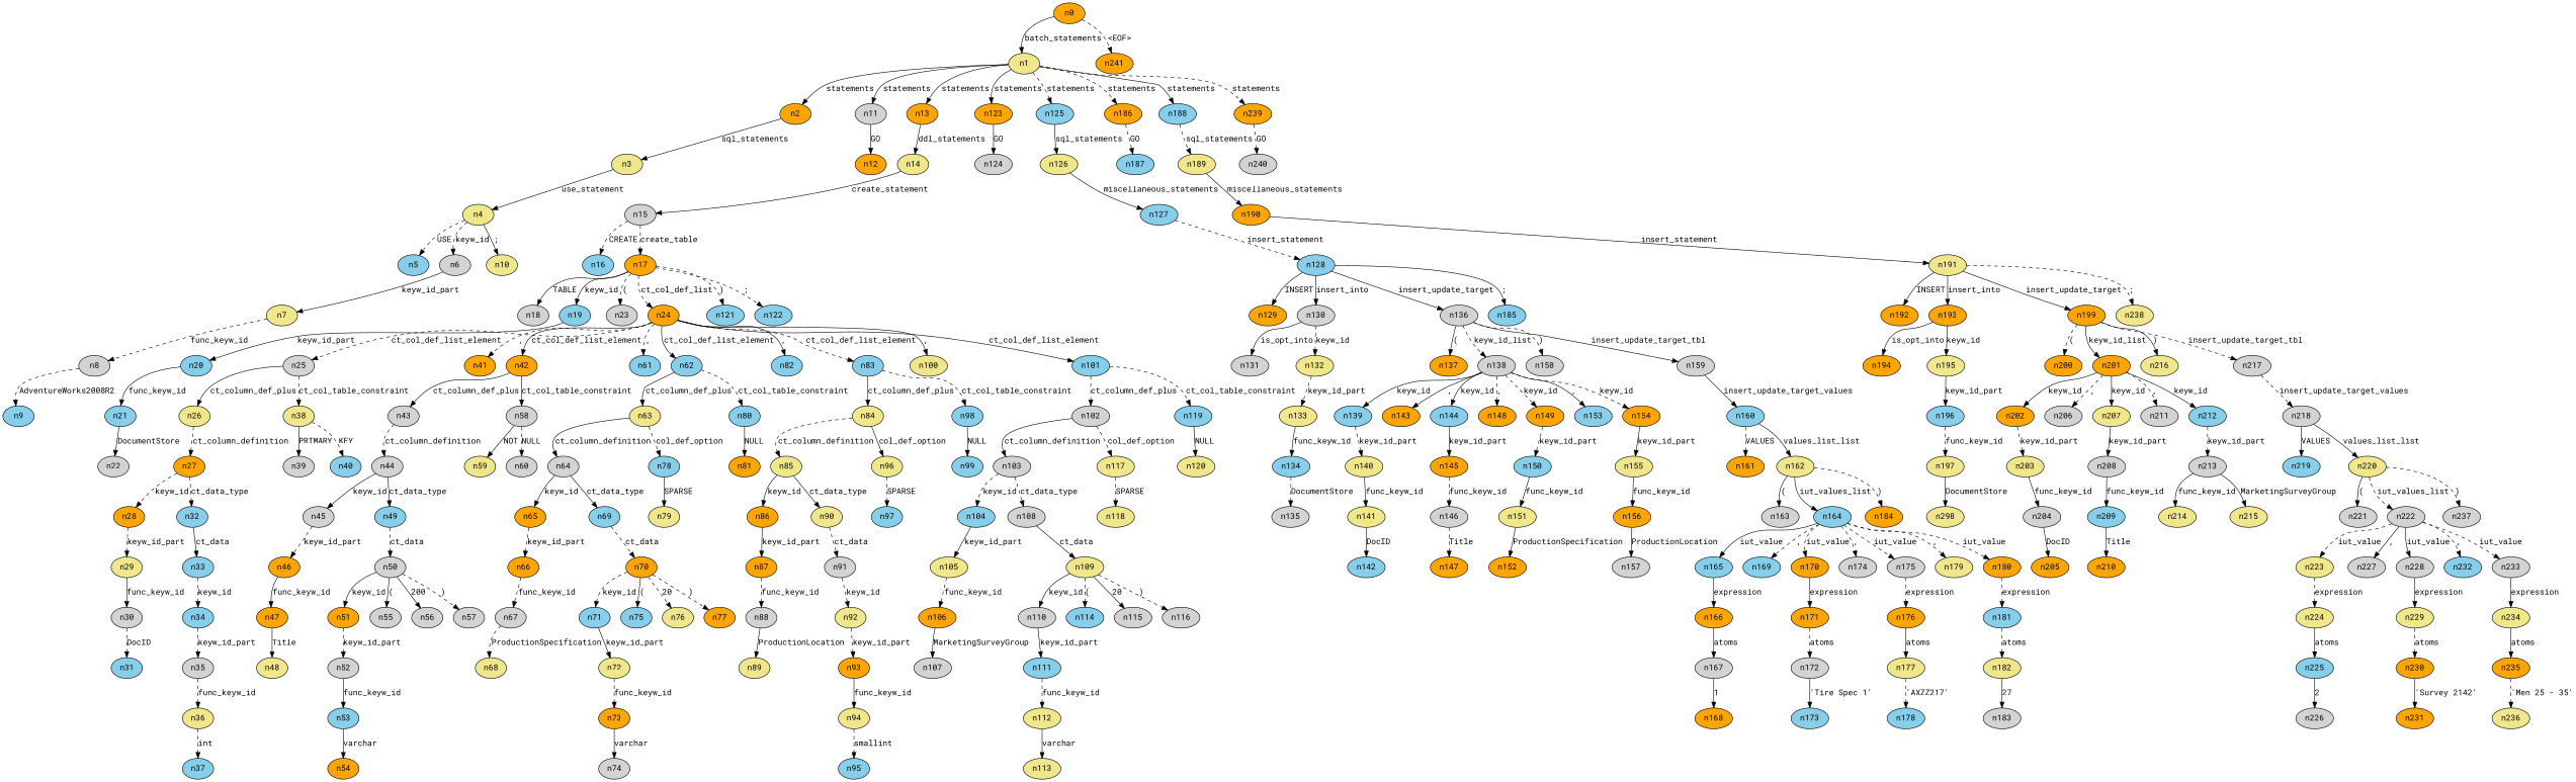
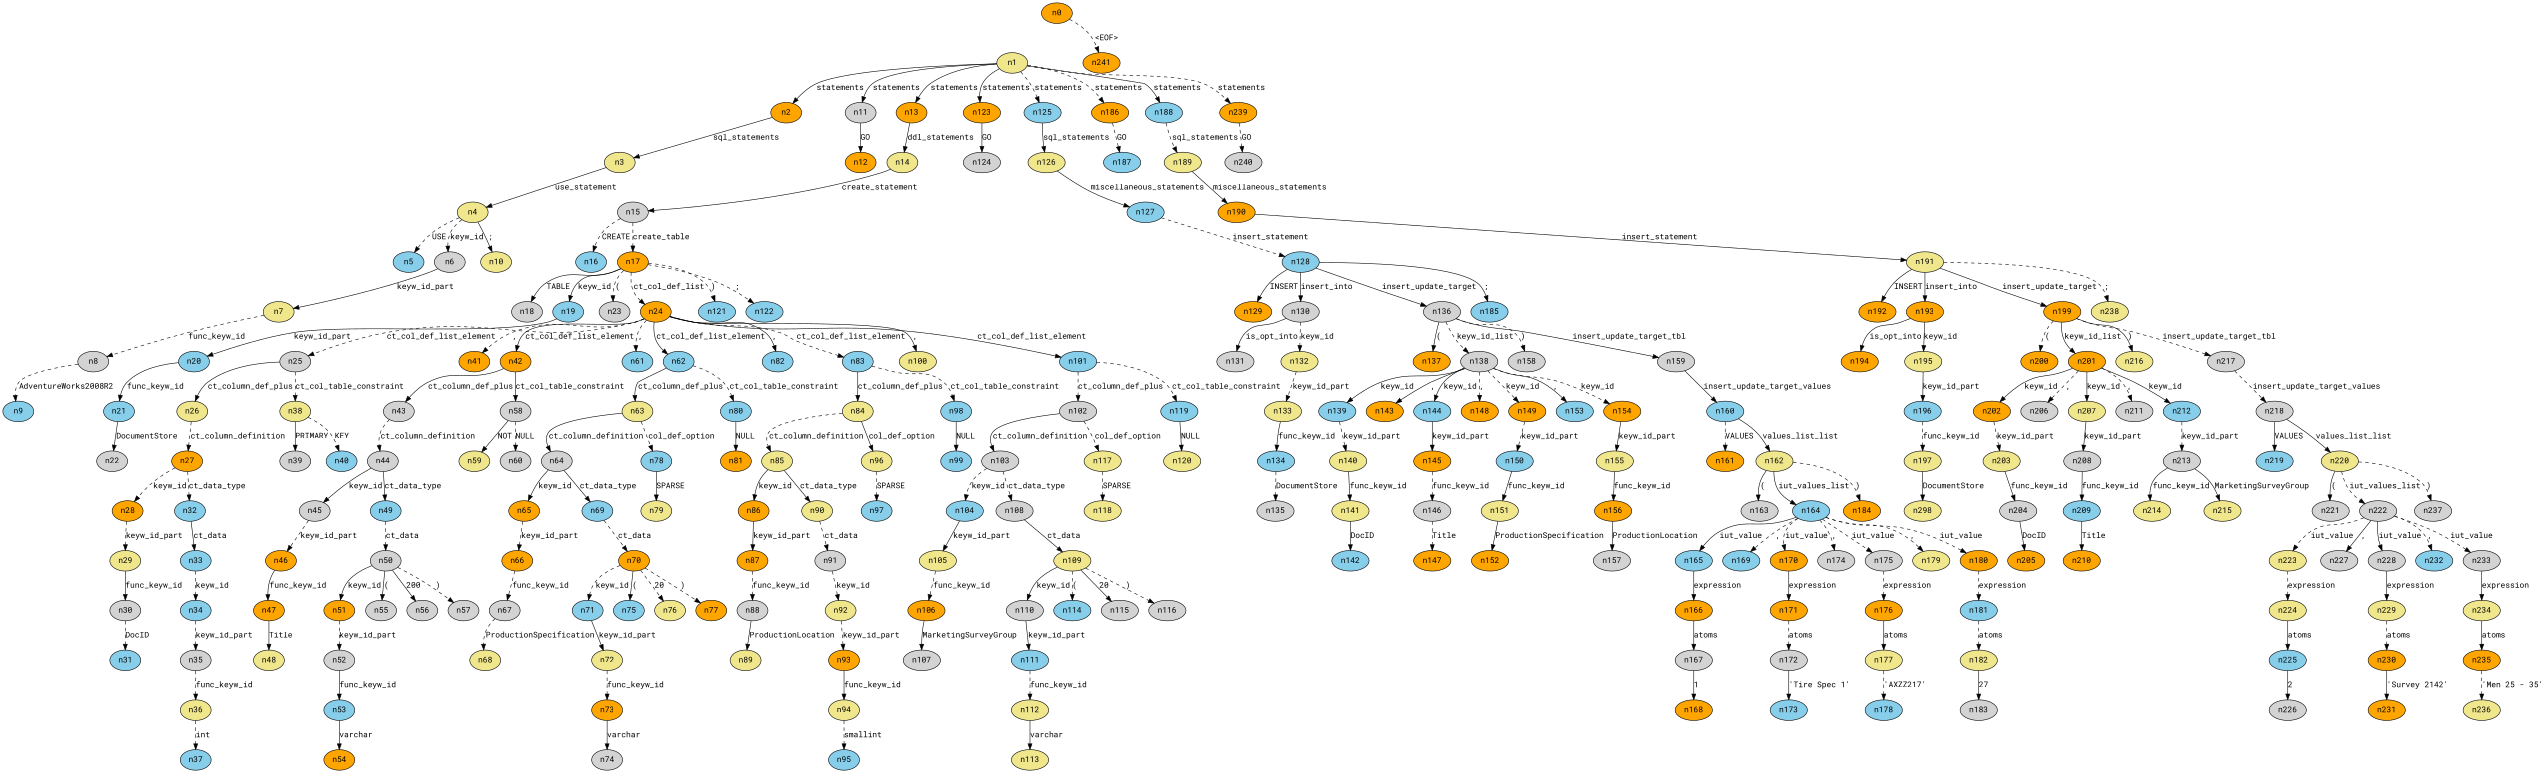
  digraph {
    fontname="Roboto Mono"
    node [fillcolor=lightgrey fontname="Roboto Mono" style=filled]
    edge [fontname="Roboto Mono" style=solid]
    n0 [fillcolor=orange]
    n1 [fillcolor=khaki]
    n241 [fillcolor=orange]
    n2 [fillcolor=orange]
    n11
    n13 [fillcolor=orange]
    n123 [fillcolor=orange]
    n125 [fillcolor=skyblue]
    n186 [fillcolor=orange]
    n188 [fillcolor=skyblue]
    n239 [fillcolor=orange]
    n3 [fillcolor=khaki]
    n12 [fillcolor=orange]
    n14 [fillcolor=khaki]
    n124
    n126 [fillcolor=khaki]
    n187 [fillcolor=skyblue]
    n189 [fillcolor=khaki]
    n240
    n4 [fillcolor=khaki]
    n5 [fillcolor=skyblue]
    n6
    n10 [fillcolor=khaki]
    n7 [fillcolor=khaki]
    n8
    n9 [fillcolor=skyblue]
    n15
    n16 [fillcolor=skyblue]
    n17 [fillcolor=orange]
    n18
    n19 [fillcolor=skyblue]
    n23
    n24 [fillcolor=orange]
    n121 [fillcolor=skyblue]
    n122 [fillcolor=skyblue]
    n20 [fillcolor=skyblue]
    n25
    n41 [fillcolor=orange]
    n42 [fillcolor=orange]
    n61 [fillcolor=skyblue]
    n62 [fillcolor=skyblue]
    n82 [fillcolor=skyblue]
    n83 [fillcolor=skyblue]
    n100 [fillcolor=khaki]
    n101 [fillcolor=skyblue]
    n21 [fillcolor=skyblue]
    n22
    n26 [fillcolor=khaki]
    n38 [fillcolor=khaki]
    n43
    n58
    n63 [fillcolor=khaki]
    n80 [fillcolor=skyblue]
    n84 [fillcolor=khaki]
    n98 [fillcolor=skyblue]
    n102
    n119 [fillcolor=skyblue]
    n27 [fillcolor=orange]
    n39
    n40 [fillcolor=skyblue]
    n28 [fillcolor=orange]
    n32 [fillcolor=skyblue]
    n29 [fillcolor=khaki]
    n33 [fillcolor=skyblue]
    n30
    n31 [fillcolor=skyblue]
    n34 [fillcolor=skyblue]
    n35
    n36 [fillcolor=khaki]
    n37 [fillcolor=skyblue]
    n44
    n59 [fillcolor=khaki]
    n60
    n45
    n49 [fillcolor=skyblue]
    n46 [fillcolor=orange]
    n50
    n47 [fillcolor=orange]
    n48 [fillcolor=khaki]
    n51 [fillcolor=orange]
    n55
    n56
    n57
    n52
    n53 [fillcolor=skyblue]
    n54 [fillcolor=orange]
    n64
    n78 [fillcolor=skyblue]
    n81 [fillcolor=orange]
    n65 [fillcolor=orange]
    n69 [fillcolor=skyblue]
    n79 [fillcolor=khaki]
    n66 [fillcolor=orange]
    n70 [fillcolor=orange]
    n67
    n68 [fillcolor=khaki]
    n71 [fillcolor=skyblue]
    n75 [fillcolor=skyblue]
    n76 [fillcolor=khaki]
    n77 [fillcolor=orange]
    n72 [fillcolor=khaki]
    n73 [fillcolor=orange]
    n74
    n85 [fillcolor=khaki]
    n96 [fillcolor=khaki]
    n99 [fillcolor=skyblue]
    n86 [fillcolor=orange]
    n90 [fillcolor=khaki]
    n97 [fillcolor=skyblue]
    n87 [fillcolor=orange]
    n91
    n88
    n89 [fillcolor=khaki]
    n92 [fillcolor=khaki]
    n93 [fillcolor=orange]
    n94 [fillcolor=khaki]
    n95 [fillcolor=skyblue]
    n103
    n117 [fillcolor=khaki]
    n120 [fillcolor=khaki]
    n104 [fillcolor=skyblue]
    n108
    n118 [fillcolor=khaki]
    n105 [fillcolor=khaki]
    n109 [fillcolor=khaki]
    n106 [fillcolor=orange]
    n107
    n110
    n114 [fillcolor=skyblue]
    n115
    n116
    n111 [fillcolor=skyblue]
    n112 [fillcolor=khaki]
    n113 [fillcolor=khaki]
    n127 [fillcolor=skyblue]
    n128 [fillcolor=skyblue]
    n129 [fillcolor=orange]
    n130
    n136
    n185 [fillcolor=skyblue]
    n131
    n132 [fillcolor=khaki]
    n137 [fillcolor=orange]
    n138
    n158
    n159
    n133 [fillcolor=khaki]
    n134 [fillcolor=skyblue]
    n135
    n139 [fillcolor=skyblue]
    n143 [fillcolor=orange]
    n144 [fillcolor=skyblue]
    n148 [fillcolor=orange]
    n149 [fillcolor=orange]
    n153 [fillcolor=skyblue]
    n154 [fillcolor=orange]
    n160 [fillcolor=skyblue]
    n140 [fillcolor=khaki]
    n145 [fillcolor=orange]
    n150 [fillcolor=skyblue]
    n155 [fillcolor=khaki]
    n141 [fillcolor=khaki]
    n142 [fillcolor=skyblue]
    n146
    n147 [fillcolor=orange]
    n151 [fillcolor=khaki]
    n152 [fillcolor=orange]
    n156 [fillcolor=orange]
    n157
    n161 [fillcolor=orange]
    n162 [fillcolor=khaki]
    n163
    n164 [fillcolor=skyblue]
    n184 [fillcolor=orange]
    n165 [fillcolor=skyblue]
    n169 [fillcolor=skyblue]
    n170 [fillcolor=orange]
    n174
    n175
    n179 [fillcolor=khaki]
    n180 [fillcolor=orange]
    n166 [fillcolor=orange]
    n171 [fillcolor=orange]
    n176 [fillcolor=orange]
    n181 [fillcolor=skyblue]
    n167
    n168 [fillcolor=orange]
    n172
    n173 [fillcolor=skyblue]
    n177 [fillcolor=khaki]
    n178 [fillcolor=skyblue]
    n182 [fillcolor=khaki]
    n183
    n190 [fillcolor=orange]
    n191 [fillcolor=khaki]
    n192 [fillcolor=orange]
    n193 [fillcolor=orange]
    n199 [fillcolor=orange]
    n238 [fillcolor=khaki]
    n194 [fillcolor=orange]
    n195 [fillcolor=khaki]
    n200 [fillcolor=orange]
    n201 [fillcolor=orange]
    n216 [fillcolor=khaki]
    n217
    n196 [fillcolor=skyblue]
    n197 [fillcolor=khaki]
    n198 [fillcolor=khaki label=n298]
    n202 [fillcolor=orange]
    n206
    n207 [fillcolor=khaki]
    n211
    n212 [fillcolor=skyblue]
    n218
    n203 [fillcolor=khaki]
    n208
    n213
    n204
    n205 [fillcolor=orange]
    n209 [fillcolor=skyblue]
    n210 [fillcolor=orange]
    n214 [fillcolor=khaki]
    n215 [fillcolor=khaki]
    n219 [fillcolor=skyblue]
    n220 [fillcolor=khaki]
    n221
    n222
    n237
    n223 [fillcolor=khaki]
    n227
    n228
    n232 [fillcolor=skyblue]
    n233
    n224 [fillcolor=khaki]
    n229 [fillcolor=khaki]
    n234 [fillcolor=khaki]
    n225 [fillcolor=skyblue]
    n226
    n230 [fillcolor=orange]
    n231 [fillcolor=orange]
    n235 [fillcolor=orange]
    n236 [fillcolor=khaki]
-   n0 -> n1 [label=batch_statements]
    n0 -> n241 [label="<EOF>" style=dashed]
    n1 -> n2 [label=statements]
    n1 -> n11 [label=statements]
    n1 -> n13 [label=statements]
    n1 -> n123 [label=statements]
    n1 -> n125 [label=statements style=dashed]
    n1 -> n186 [label=statements style=dashed]
    n1 -> n188 [label=statements]
    n1 -> n239 [label=statements style=dashed]
    n2 -> n3 [label=sql_statements]
    n11 -> n12 [label=GO]
    n13 -> n14 [label=ddl_statements]
    n123 -> n124 [label=GO]
    n125 -> n126 [label=sql_statements]
    n186 -> n187 [label=GO style=dashed]
    n188 -> n189 [label=sql_statements style=dashed]
    n239 -> n240 [label=GO style=dashed]
    n3 -> n4 [label=use_statement]
    n14 -> n15 [label=create_statement]
    n126 -> n127 [label=miscellaneous_statements]
    n189 -> n190 [label=miscellaneous_statements]
    n4 -> n5 [label=USE style=dashed]
    n4 -> n6 [label=keyw_id style=dashed]
    n4 -> n10 [label=";"]
    n6 -> n7 [label=keyw_id_part]
    n7 -> n8 [label=func_keyw_id style=dashed]
    n8 -> n9 [label=AdventureWorks2008R2 style=dashed]
    n15 -> n16 [label=CREATE style=dashed]
    n15 -> n17 [label=create_table style=dashed]
    n17 -> n18 [label=TABLE]
    n17 -> n19 [label=keyw_id]
    n17 -> n23 [label="(" style=dashed]
    n17 -> n24 [label=ct_col_def_list style=dashed]
    n17 -> n121 [label=")" style=dashed]
    n17 -> n122 [label=";" style=dashed]
    n19 -> n20 [label=keyw_id_part]
    n24 -> n25 [label=ct_col_def_list_element style=dashed]
    n24 -> n41 [label="," style=dashed]
    n24 -> n42 [label=ct_col_def_list_element]
    n24 -> n61 [label="," style=dashed]
    n24 -> n62 [label=ct_col_def_list_element]
    n24 -> n82 [label=","]
    n24 -> n83 [label=ct_col_def_list_element style=dashed]
    n24 -> n100 [label=","]
    n24 -> n101 [label=ct_col_def_list_element]
    n20 -> n21 [label=func_keyw_id]
    n25 -> n26 [label=ct_column_def_plus]
    n25 -> n38 [label=ct_col_table_constraint style=dashed]
    n42 -> n43 [label=ct_column_def_plus]
    n42 -> n58 [label=ct_col_table_constraint]
    n62 -> n63 [label=ct_column_def_plus]
    n62 -> n80 [label=ct_col_table_constraint style=dashed]
    n83 -> n84 [label=ct_column_def_plus]
    n83 -> n98 [label=ct_col_table_constraint style=dashed]
    n101 -> n102 [label=ct_column_def_plus style=dashed]
    n101 -> n119 [label=ct_col_table_constraint style=dashed]
    n21 -> n22 [label=DocumentStore]
    n26 -> n27 [label=ct_column_definition style=dashed]
    n38 -> n39 [label=PRIMARY]
    n38 -> n40 [label=KEY style=dashed]
    n43 -> n44 [label=ct_column_definition style=dashed]
    n58 -> n59 [label=NOT]
    n58 -> n60 [label=NULL style=dashed]
    n63 -> n64 [label=ct_column_definition]
    n63 -> n78 [label=col_def_option style=dashed]
    n80 -> n81 [label=NULL]
    n84 -> n85 [label=ct_column_definition style=dashed]
    n84 -> n96 [label=col_def_option]
    n98 -> n99 [label=NULL]
    n102 -> n103 [label=ct_column_definition]
    n102 -> n117 [label=col_def_option style=dashed]
    n119 -> n120 [label=NULL]
    n27 -> n28 [label=keyw_id style=dashed]
    n27 -> n32 [label=ct_data_type style=dashed]
    n28 -> n29 [label=keyw_id_part style=dashed]
    n32 -> n33 [label=ct_data]
    n29 -> n30 [label=func_keyw_id]
    n33 -> n34 [label=keyw_id style=dashed]
    n30 -> n31 [label=DocID style=dashed]
    n34 -> n35 [label=keyw_id_part style=dashed]
    n35 -> n36 [label=func_keyw_id style=dashed]
    n36 -> n37 [label=int style=dashed]
    n44 -> n45 [label=keyw_id]
    n44 -> n49 [label=ct_data_type]
    n45 -> n46 [label=keyw_id_part style=dashed]
    n49 -> n50 [label=ct_data style=dashed]
    n46 -> n47 [label=func_keyw_id]
    n50 -> n51 [label=keyw_id]
    n50 -> n55 [label="("]
    n50 -> n56 [label=200]
    n50 -> n57 [label=")" style=dashed]
    n47 -> n48 [label=Title]
    n51 -> n52 [label=keyw_id_part style=dashed]
    n52 -> n53 [label=func_keyw_id]
    n53 -> n54 [label=varchar]
    n64 -> n65 [label=keyw_id]
    n64 -> n69 [label=ct_data_type]
    n78 -> n79 [label=SPARSE]
    n65 -> n66 [label=keyw_id_part style=dashed]
    n69 -> n70 [label=ct_data style=dashed]
    n66 -> n67 [label=func_keyw_id style=dashed]
    n70 -> n71 [label=keyw_id style=dashed]
    n70 -> n75 [label="("]
    n70 -> n76 [label=20 style=dashed]
    n70 -> n77 [label=")" style=dashed]
    n67 -> n68 [label=ProductionSpecification style=dashed]
    n71 -> n72 [label=keyw_id_part]
    n72 -> n73 [label=func_keyw_id style=dashed]
    n73 -> n74 [label=varchar]
    n85 -> n86 [label=keyw_id]
    n85 -> n90 [label=ct_data_type]
    n96 -> n97 [label=SPARSE style=dashed]
    n86 -> n87 [label=keyw_id_part]
    n90 -> n91 [label=ct_data style=dashed]
    n87 -> n88 [label=func_keyw_id style=dashed]
    n91 -> n92 [label=keyw_id style=dashed]
    n88 -> n89 [label=ProductionLocation]
    n92 -> n93 [label=keyw_id_part style=dashed]
    n93 -> n94 [label=func_keyw_id]
    n94 -> n95 [label=smallint style=dashed]
    n103 -> n104 [label=keyw_id style=dashed]
    n103 -> n108 [label=ct_data_type style=dashed]
    n117 -> n118 [label=SPARSE style=dashed]
    n104 -> n105 [label=keyw_id_part]
    n108 -> n109 [label=ct_data]
    n105 -> n106 [label=func_keyw_id style=dashed]
    n109 -> n110 [label=keyw_id]
    n109 -> n114 [label="(" style=dashed]
    n109 -> n115 [label=20]
    n109 -> n116 [label=")" style=dashed]
    n106 -> n107 [label=MarketingSurveyGroup]
    n110 -> n111 [label=keyw_id_part]
    n111 -> n112 [label=func_keyw_id style=dashed]
    n112 -> n113 [label=varchar]
    n127 -> n128 [label=insert_statement style=dashed]
    n128 -> n129 [label=INSERT]
    n128 -> n130 [label=insert_into]
    n128 -> n136 [label=insert_update_target]
    n128 -> n185 [label=";"]
    n130 -> n131 [label=is_opt_into]
    n130 -> n132 [label=keyw_id style=dashed]
    n136 -> n137 [label="("]
    n136 -> n138 [label=keyw_id_list style=dashed]
    n136 -> n158 [label=")" style=dashed]
    n136 -> n159 [label=insert_update_target_tbl]
    n132 -> n133 [label=keyw_id_part style=dashed]
    n138 -> n139 [label=keyw_id]
    n138 -> n143 [label=","]
    n138 -> n144 [label=keyw_id]
    n138 -> n148 [label="," style=dashed]
    n138 -> n149 [label=keyw_id style=dashed]
    n138 -> n153 [label=","]
    n138 -> n154 [label=keyw_id style=dashed]
    n159 -> n160 [label=insert_update_target_values]
    n133 -> n134 [label=func_keyw_id]
    n134 -> n135 [label=DocumentStore style=dashed]
    n139 -> n140 [label=keyw_id_part style=dashed]
    n144 -> n145 [label=keyw_id_part]
    n149 -> n150 [label=keyw_id_part style=dashed]
    n154 -> n155 [label=keyw_id_part]
    n160 -> n161 [label=VALUES style=dashed]
    n160 -> n162 [label=values_list_list]
    n140 -> n141 [label=func_keyw_id]
    n145 -> n146 [label=func_keyw_id style=dashed]
    n150 -> n151 [label=func_keyw_id]
    n155 -> n156 [label=func_keyw_id]
    n141 -> n142 [label=DocID]
    n146 -> n147 [label=Title style=dashed]
    n151 -> n152 [label=ProductionSpecification]
    n156 -> n157 [label=ProductionLocation]
    n162 -> n163 [label="("]
    n162 -> n164 [label=iut_values_list]
    n162 -> n184 [label=")" style=dashed]
    n164 -> n165 [label=iut_value]
    n164 -> n169 [label="," style=dashed]
    n164 -> n170 [label=iut_value style=dashed]
    n164 -> n174 [label="," style=dashed]
    n164 -> n175 [label=iut_value style=dashed]
    n164 -> n179 [label="," style=dashed]
    n164 -> n180 [label=iut_value style=dashed]
    n165 -> n166 [label=expression]
    n170 -> n171 [label=expression]
    n175 -> n176 [label=expression style=dashed]
    n180 -> n181 [label=expression style=dashed]
    n166 -> n167 [label=atoms]
    n171 -> n172 [label=atoms style=dashed]
    n176 -> n177 [label=atoms]
    n181 -> n182 [label=atoms style=dashed]
    n167 -> n168 [label=1]
    n172 -> n173 [label="'Tire Spec 1'"]
    n177 -> n178 [label="'AXZZ217'" style=dashed]
    n182 -> n183 [label=27]
    n190 -> n191 [label=insert_statement]
    n191 -> n192 [label=INSERT]
    n191 -> n193 [label=insert_into]
    n191 -> n199 [label=insert_update_target]
    n191 -> n238 [label=";" style=dashed]
    n193 -> n194 [label=is_opt_into]
    n193 -> n195 [label=keyw_id]
    n199 -> n200 [label="(" style=dashed]
    n199 -> n201 [label=keyw_id_list]
    n199 -> n216 [label=")"]
    n199 -> n217 [label=insert_update_target_tbl style=dashed]
    n195 -> n196 [label=keyw_id_part]
    n201 -> n202 [label=keyw_id]
    n201 -> n206 [label="," style=dashed]
    n201 -> n207 [label=keyw_id]
    n201 -> n211 [label="," style=dashed]
    n201 -> n212 [label=keyw_id]
    n217 -> n218 [label=insert_update_target_values style=dashed]
    n196 -> n197 [label=func_keyw_id style=dashed]
    n197 -> n198 [label=DocumentStore]
    n202 -> n203 [label=keyw_id_part style=dashed]
    n207 -> n208 [label=keyw_id_part]
    n212 -> n213 [label=keyw_id_part style=dashed]
    n218 -> n219 [label=VALUES]
    n218 -> n220 [label=values_list_list]
    n203 -> n204 [label=func_keyw_id]
    n208 -> n209 [label=func_keyw_id]
    n213 -> n214 [label=func_keyw_id]
    n213 -> n215 [label=MarketingSurveyGroup]
    n204 -> n205 [label=DocID]
    n209 -> n210 [label=Title]
    n220 -> n221 [label="("]
    n220 -> n222 [label=iut_values_list style=dashed]
    n220 -> n237 [label=")" style=dashed]
    n222 -> n223 [label=iut_value style=dashed]
    n222 -> n227 [label=","]
    n222 -> n228 [label=iut_value]
    n222 -> n232 [label="," style=dashed]
    n222 -> n233 [label=iut_value style=dashed]
    n223 -> n224 [label=expression style=dashed]
    n228 -> n229 [label=expression]
    n233 -> n234 [label=expression]
    n224 -> n225 [label=atoms]
    n229 -> n230 [label=atoms style=dashed]
    n234 -> n235 [label=atoms]
    n225 -> n226 [label=2]
    n230 -> n231 [label="'Survey 2142'"]
    n235 -> n236 [label="'Men 25 - 35'" style=dashed]
  }
